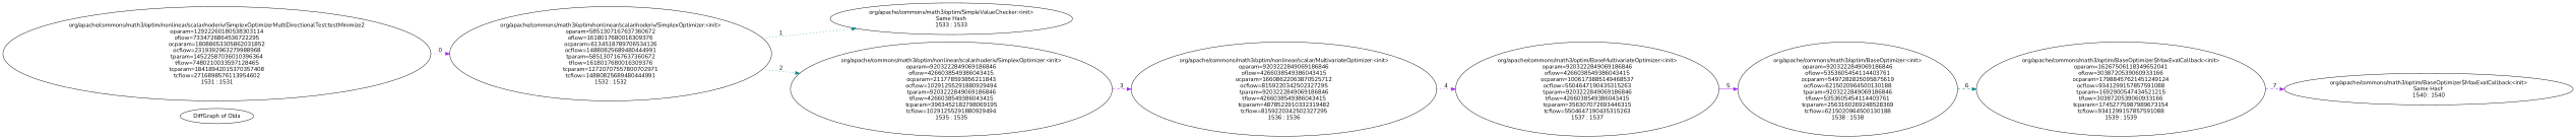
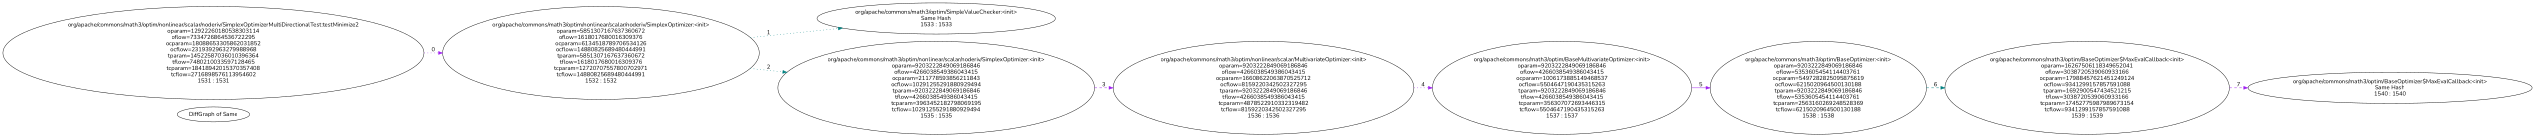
  digraph {
    rankdir=LR
    fontname=Nunito
    node [fontname=Nunito]
    edge [color=purple style=dotted fontname=Nunito]
-   n1 [label="DiffGraph of Olda"]
+   n1 [label="DiffGraph of Same"]
    n2 [label="org/apache/commons/math3/optim/nonlinear/scalar/noderiv/SimplexOptimizerMultiDirectionalTest:testMinimize2\noparam=12922260180538303114\noflow=7334726864536722295\nocparam=18088653305862031852\nocflow=2319392963279988968\ntparam=14522587036010396364\ntflow=7480210033597128465\ntcparam=18418942015370357408\ntcflow=2716898576113954602\n1531 : 1531"]
    n3 [label="org/apache/commons/math3/optim/nonlinear/scalar/noderiv/SimplexOptimizer:<init>\noparam=5851307167637360672\noflow=1618017680016309376\nocparam=6134518789706534126\nocflow=14880825689480444991\ntparam=5851307167637360672\ntflow=1618017680016309376\ntcparam=12720707557800702971\ntcflow=14880825689480444991\n1532 : 1532"]
    n4 [label="org/apache/commons/math3/optim/SimpleValueChecker:<init>\nSame Hash\n1533 : 1533"]
    n5 [label="org/apache/commons/math3/optim/nonlinear/scalar/noderiv/SimplexOptimizer:<init>\noparam=9203222849069186846\noflow=4266038549386043415\nocparam=211778593856211843\nocflow=10291255291880929494\ntparam=9203222849069186846\ntflow=4266038549386043415\ntcparam=3963452182798069195\ntcflow=10291255291880929494\n1535 : 1535"]
    n6 [label="org/apache/commons/math3/optim/nonlinear/scalar/MultivariateOptimizer:<init>\noparam=9203222849069186846\noflow=4266038549386043415\nocparam=16608622063870525712\nocflow=8159220342502327295\ntparam=9203222849069186846\ntflow=4266038549386043415\ntcparam=4878522910332319482\ntcflow=8159220342502327295\n1536 : 1536"]
    n7 [label="org/apache/commons/math3/optim/BaseMultivariateOptimizer:<init>\noparam=9203222849069186846\noflow=4266038549386043415\nocparam=1006173885149468537\nocflow=5504647190435315263\ntparam=9203222849069186846\ntflow=4266038549386043415\ntcparam=356307072693446315\ntcflow=5504647190435315263\n1537 : 1537"]
    n8 [label="org/apache/commons/math3/optim/BaseOptimizer:<init>\noparam=9203222849069186846\noflow=5353605454114403761\nocparam=5497282825095875619\nocflow=6215020964500130188\ntparam=9203222849069186846\ntflow=5353605454114403761\ntcparam=2563160269248528369\ntcflow=6215020964500130188\n1538 : 1538"]
    n9 [label="org/apache/commons/math3/optim/BaseOptimizer$MaxEvalCallback:<init>\noparam=16267506118349652041\noflow=3038720539060933166\nocparam=17988457621451249124\nocflow=9341299157857591088\ntparam=1692900547434521215\ntflow=3038720539060933166\ntcparam=17452775987989673154\ntcflow=9341299157857591088\n1539 : 1539"]
    n10 [label="org/apache/commons/math3/optim/BaseOptimizer$MaxEvalCallback:<init>\nSame Hash\n1540 : 1540"]
    n2 -> n3 [label=0]
    n3 -> n4 [label=1 color=teal]
    n3 -> n5 [label=2 color=teal]
    n5 -> n6 [label=3 style=dashed]
    n6 -> n7 [label=4]
    n7 -> n8 [label=5 style=solid]
    n8 -> n9 [label=6 color=teal style=dashed]
    n9 -> n10 [label=7 style=dashed]
  }
